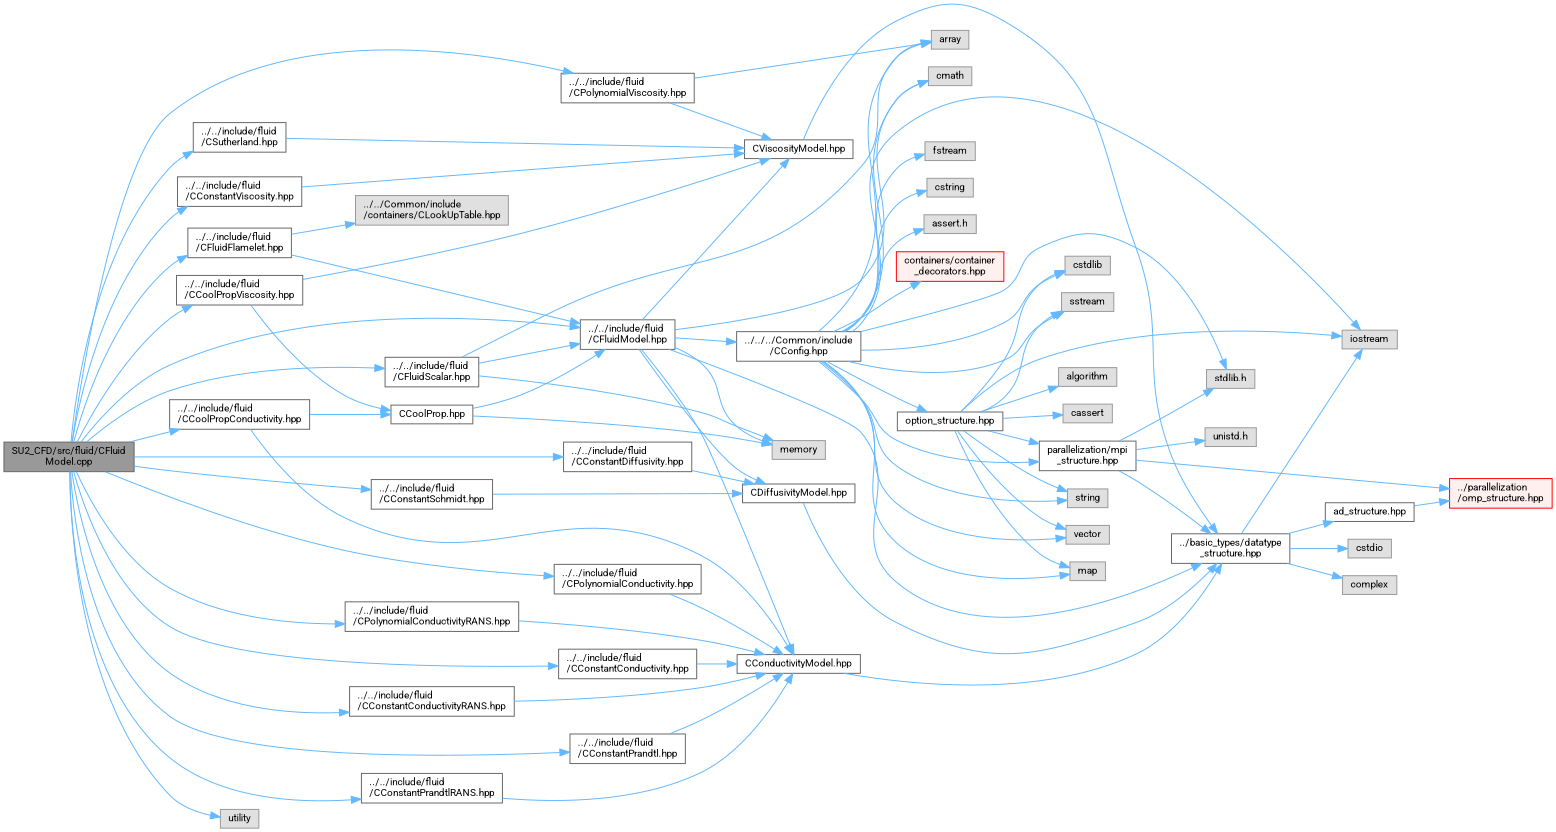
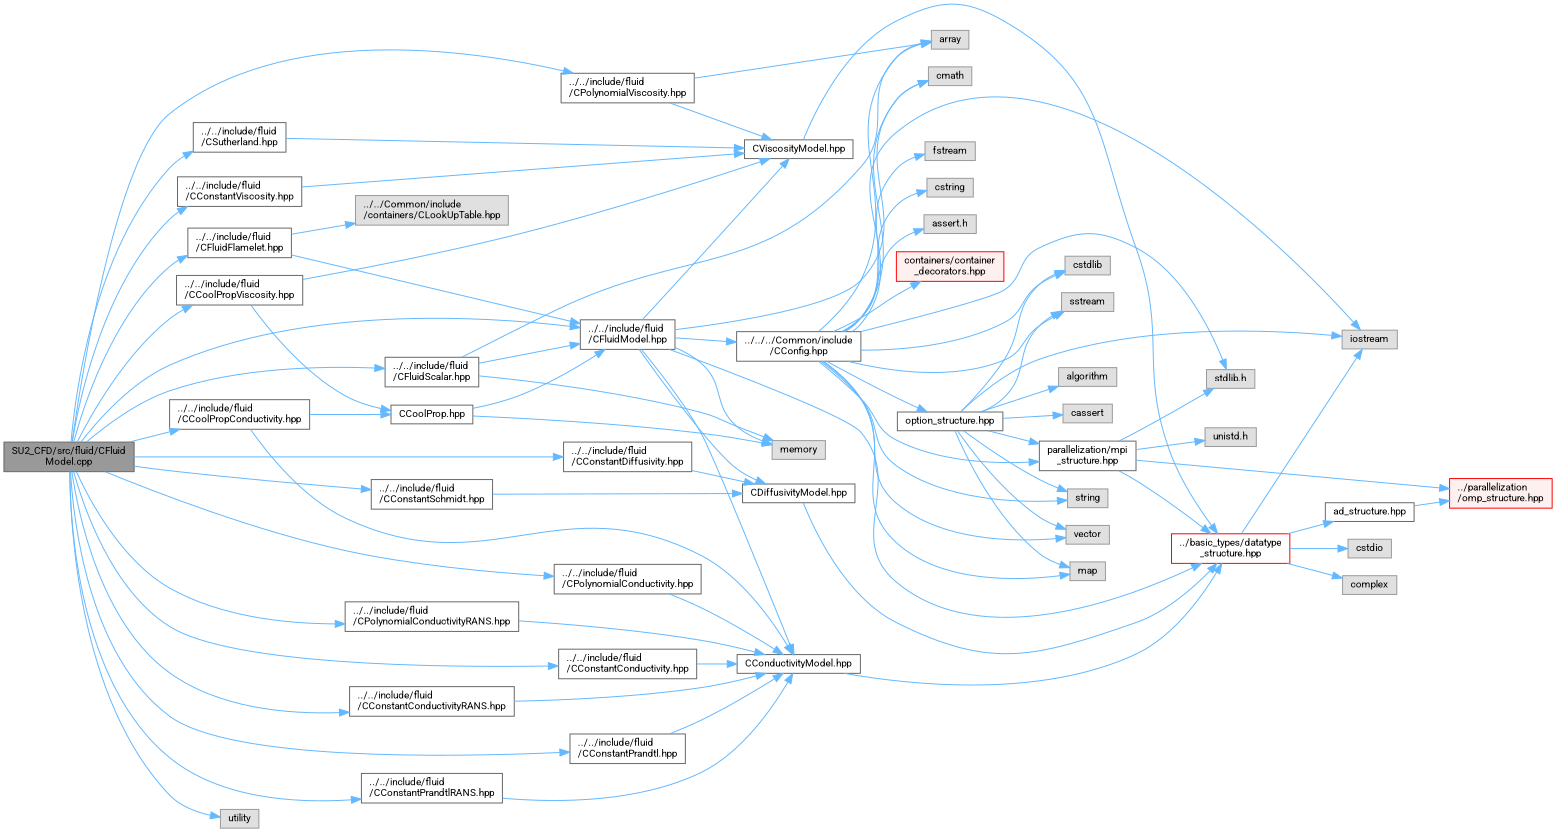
  digraph {
    fontname=Roboto
    rankdir=LR
    node [color=grey40 fillcolor=white fontname=Roboto fontsize=10 shape=box style=filled]
    edge [color=steelblue1 fontname=Roboto fontsize=10 labelfontname=Helvetica labelfontsize=10 style=solid]
    n1 [color=gray40 fillcolor=grey60 fontcolor=black height=0.2 label="SU2_CFD/src/fluid/CFluid\lModel.cpp" width=0.4]
    n2 [height=0.2 label="../../include/fluid\l/CFluidModel.hpp" width=0.4]
    n3 [color=grey60 fillcolor="#E0E0E0" height=0.2 label=utility width=0.4]
    n4 [height=0.2 label="../../include/fluid\l/CConstantConductivity.hpp" width=0.4]
    n5 [height=0.2 label="../../include/fluid\l/CConstantConductivityRANS.hpp" width=0.4]
    n6 [height=0.2 label="../../include/fluid\l/CConstantDiffusivity.hpp" width=0.4]
    n7 [height=0.2 label="../../include/fluid\l/CConstantPrandtl.hpp" width=0.4]
    n8 [height=0.2 label="../../include/fluid\l/CConstantPrandtlRANS.hpp" width=0.4]
    n9 [height=0.2 label="../../include/fluid\l/CConstantSchmidt.hpp" width=0.4]
    n10 [height=0.2 label="../../include/fluid\l/CConstantViscosity.hpp" width=0.4]
    n11 [height=0.2 label="../../include/fluid\l/CFluidScalar.hpp" width=0.4]
    n12 [height=0.2 label="../../include/fluid\l/CPolynomialConductivity.hpp" width=0.4]
    n13 [height=0.2 label="../../include/fluid\l/CPolynomialConductivityRANS.hpp" width=0.4]
    n14 [height=0.2 label="../../include/fluid\l/CPolynomialViscosity.hpp" width=0.4]
    n15 [height=0.2 label="../../include/fluid\l/CSutherland.hpp" width=0.4]
    n16 [height=0.2 label="../../include/fluid\l/CFluidFlamelet.hpp" width=0.4]
    n17 [height=0.2 label="../../include/fluid\l/CCoolPropViscosity.hpp" width=0.4]
    n18 [height=0.2 label="../../include/fluid\l/CCoolPropConductivity.hpp" width=0.4]
    n19 [color=grey60 fillcolor="#E0E0E0" height=0.2 label=cmath width=0.4]
    n20 [color=grey60 fillcolor="#E0E0E0" height=0.2 label=memory width=0.4]
    n21 [height=0.2 label="../../../Common/include\l/CConfig.hpp" width=0.4]
-   n22 [height=0.2 label="../basic_types/datatype\l_structure.hpp" width=0.4]
+   n22 [color=red height=0.2 label="../basic_types/datatype\l_structure.hpp" width=0.4]
    n23 [height=0.2 label="CConductivityModel.hpp" width=0.4]
    n24 [height=0.2 label="CViscosityModel.hpp" width=0.4]
    n25 [height=0.2 label="CDiffusivityModel.hpp" width=0.4]
    n26 [color=grey60 fillcolor="#E0E0E0" height=0.2 label=array width=0.4]
    n27 [color=grey60 fillcolor="#E0E0E0" height=0.2 label="../../Common/include\l/containers/CLookUpTable.hpp" width=0.4]
    n28 [height=0.2 label="CCoolProp.hpp" width=0.4]
    n29 [height=0.2 label="parallelization/mpi\l_structure.hpp" width=0.4]
    n30 [color=grey60 fillcolor="#E0E0E0" height=0.2 label="stdlib.h" width=0.4]
    n31 [color=grey60 fillcolor="#E0E0E0" height=0.2 label=iostream width=0.4]
    n32 [color=grey60 fillcolor="#E0E0E0" height=0.2 label=cstdlib width=0.4]
    n33 [color=grey60 fillcolor="#E0E0E0" height=0.2 label=fstream width=0.4]
    n34 [color=grey60 fillcolor="#E0E0E0" height=0.2 label=sstream width=0.4]
    n35 [color=grey60 fillcolor="#E0E0E0" height=0.2 label=string width=0.4]
    n36 [color=grey60 fillcolor="#E0E0E0" height=0.2 label=cstring width=0.4]
    n37 [color=grey60 fillcolor="#E0E0E0" height=0.2 label=vector width=0.4]
    n38 [color=grey60 fillcolor="#E0E0E0" height=0.2 label=map width=0.4]
    n39 [color=grey60 fillcolor="#E0E0E0" height=0.2 label="assert.h" width=0.4]
    n40 [height=0.2 label="option_structure.hpp" width=0.4]
    n41 [color=red fillcolor="#FFF0F0" height=0.2 label="containers/container\l_decorators.hpp" width=0.4]
    n42 [color=grey60 fillcolor="#E0E0E0" height=0.2 label=complex width=0.4]
    n43 [color=grey60 fillcolor="#E0E0E0" height=0.2 label=cstdio width=0.4]
    n44 [height=0.2 label="ad_structure.hpp" width=0.4]
    n45 [color=red fillcolor="#FFF0F0" height=0.2 label="../parallelization\l/omp_structure.hpp" width=0.4]
    n46 [color=grey60 fillcolor="#E0E0E0" height=0.2 label="unistd.h" width=0.4]
    n47 [color=grey60 fillcolor="#E0E0E0" height=0.2 label=algorithm width=0.4]
    n48 [color=grey60 fillcolor="#E0E0E0" height=0.2 label=cassert width=0.4]
    n1 -> n2
    n1 -> n3
    n1 -> n4
    n1 -> n5
    n1 -> n6
    n1 -> n7
    n1 -> n8
    n1 -> n9
    n1 -> n10
    n1 -> n11
    n1 -> n12
    n1 -> n13
    n1 -> n14
    n1 -> n15
    n1 -> n16
    n1 -> n17
    n1 -> n18
    n2 -> n19
    n2 -> n20
    n2 -> n21
    n2 -> n22
    n2 -> n23
    n2 -> n24
    n2 -> n25
    n4 -> n23
    n5 -> n23
    n6 -> n25
    n7 -> n23
    n8 -> n23
    n9 -> n25
    n10 -> n24
    n11 -> n2
    n11 -> n20
    n11 -> n26
    n12 -> n23
    n13 -> n23
    n14 -> n24
    n14 -> n26
    n15 -> n24
    n16 -> n2
    n16 -> n27
    n17 -> n24
    n17 -> n28
    n18 -> n23
    n18 -> n28
    n21 -> n19
    n21 -> n26
    n21 -> n29
    n21 -> n30
    n21 -> n31
    n21 -> n32
    n21 -> n33
    n21 -> n34
    n21 -> n35
    n21 -> n36
    n21 -> n37
    n21 -> n38
    n21 -> n39
    n21 -> n40
    n21 -> n41
    n22 -> n31
    n22 -> n42
    n22 -> n43
    n22 -> n44
    n23 -> n22
    n24 -> n22
    n25 -> n22
    n28 -> n2
    n28 -> n20
    n29 -> n22
    n29 -> n30
    n29 -> n45
    n29 -> n46
    n40 -> n29
    n40 -> n31
    n40 -> n32
    n40 -> n34
    n40 -> n35
    n40 -> n37
    n40 -> n38
    n40 -> n47
    n40 -> n48
    n44 -> n45
  }
